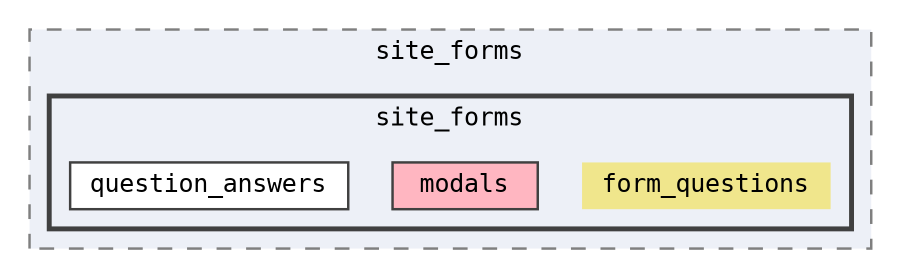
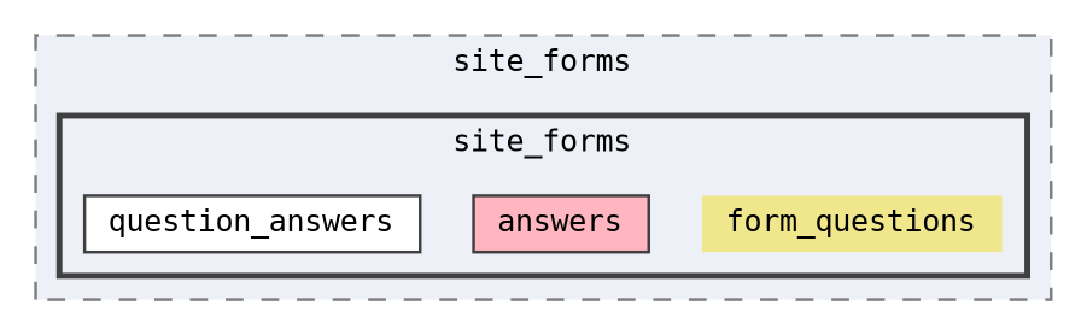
  digraph {
    compound=true
    fontname="DejaVu Sans Mono"
    node [fontname="DejaVu Sans Mono" fontsize=10 shape=box style=filled color=grey25]
    n1 [height=0.2 label=form_questions shape=plaintext width=0.4 fillcolor=khaki color=""]
-   n2 [fillcolor=lightpink height=0.2 label=modals width=0.4]
+   n2 [fillcolor=lightpink height=0.2 label=answers width=0.4]
    n3 [fillcolor=white height=0.2 label=question_answers width=0.4]
    subgraph cluster_1 {
      bgcolor="#edf0f7"
      fontsize=10
      label=site_forms
      pencolor=grey50
      style="filled,dashed"
      subgraph cluster_2 {
        bgcolor="#edf0f7"
        fontsize=10
        pencolor=grey25
        style="filled,bold"
        n1
        n2
        n3
      }
    }
  }
